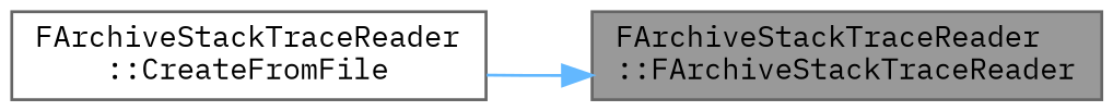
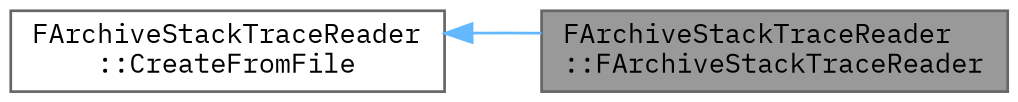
  digraph {
    rankdir=RL
    fontname="IBM Plex Mono"
    node [fontname="IBM Plex Mono" fontsize=10 shape=box style=filled]
    n1 [color=gray40 fillcolor=grey60 fontcolor=black height=0.2 label="FArchiveStackTraceReader\l::FArchiveStackTraceReader" width=0.4]
    n2 [color=grey40 fillcolor=white height=0.2 label="FArchiveStackTraceReader\l::CreateFromFile" width=0.4]
-   n1 -> n2 [color=steelblue1 dir=back fontname="IBM Plex Mono" fontsize=10 labelfontname=Helvetica labelfontsize=10 style=solid]
+   n2 -> n1 [color=steelblue1 dir=back fontname="IBM Plex Mono" fontsize=10 labelfontname=Helvetica labelfontsize=10 style=solid]
  }
